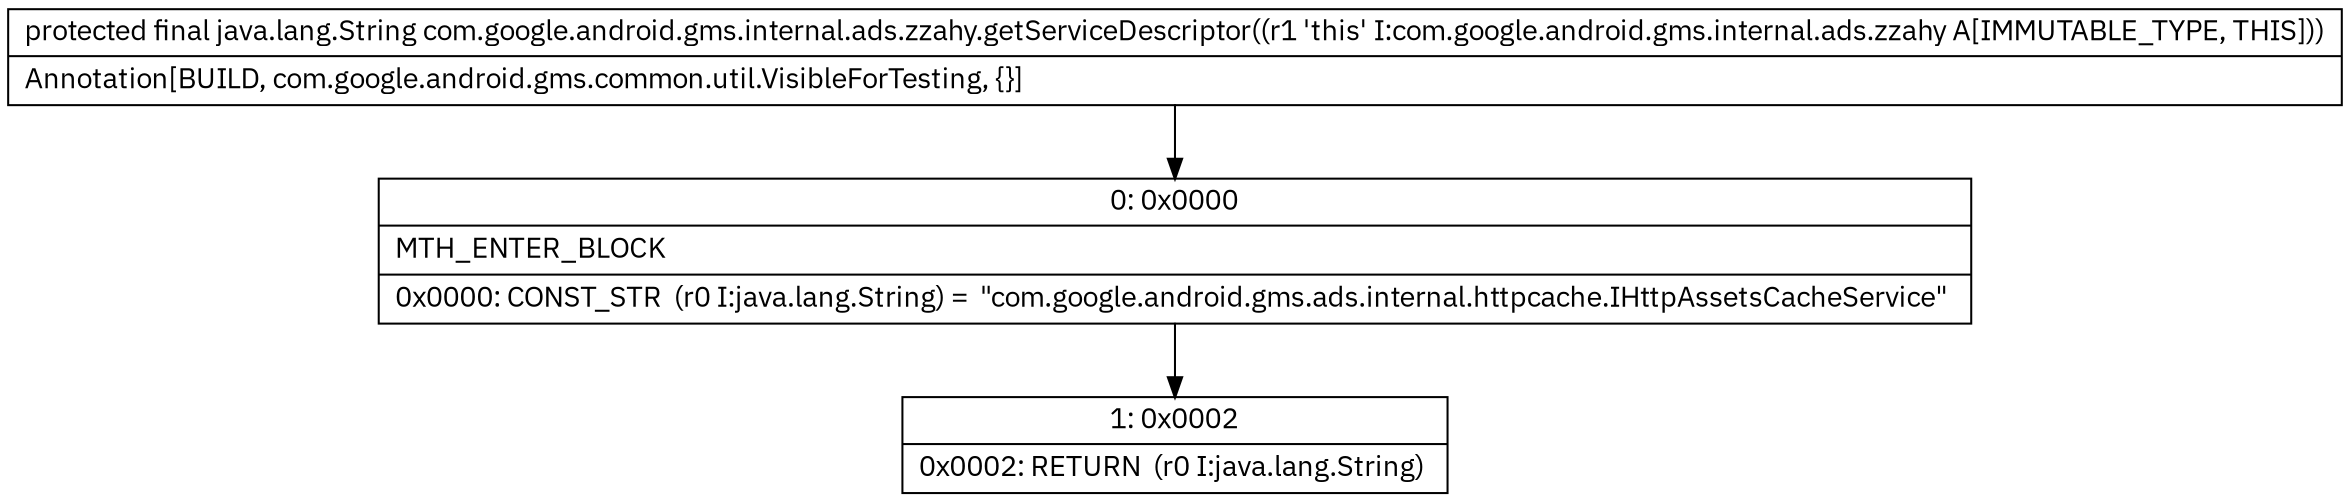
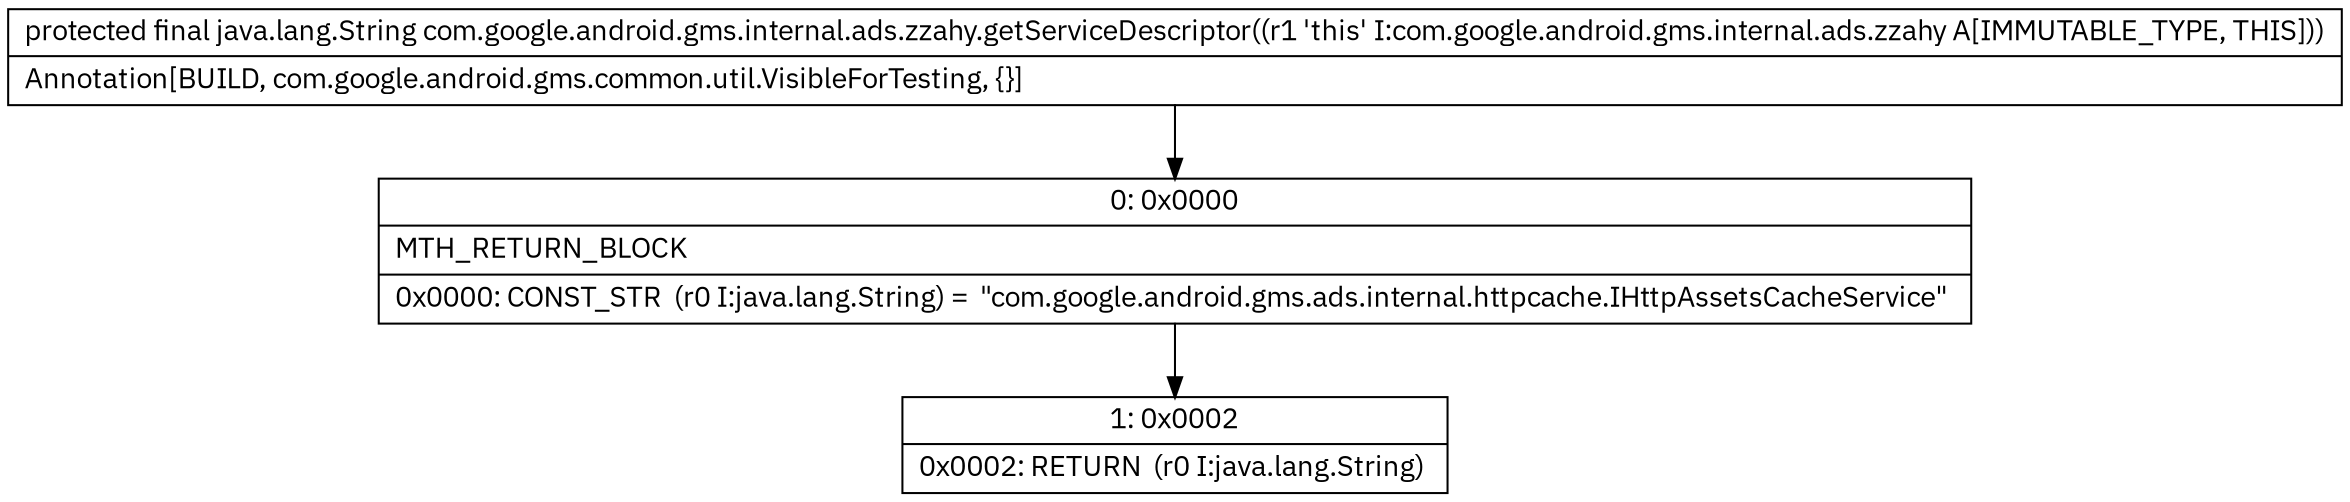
  digraph {
    fontname="IBM Plex Sans"
    node [shape=record fontname="IBM Plex Sans"]
    edge [fontname="IBM Plex Sans"]
-   n1 [label="{0\:\ 0x0000|MTH_ENTER_BLOCK\l|0x0000: CONST_STR  (r0 I:java.lang.String) =  \"com.google.android.gms.ads.internal.httpcache.IHttpAssetsCacheService\" \l}"]
+   n1 [label="{0\:\ 0x0000|MTH_RETURN_BLOCK\l|0x0000: CONST_STR  (r0 I:java.lang.String) =  \"com.google.android.gms.ads.internal.httpcache.IHttpAssetsCacheService\" \l}"]
    n2 [label="{1\:\ 0x0002|0x0002: RETURN  (r0 I:java.lang.String) \l}"]
    n3 [label="{protected final java.lang.String com.google.android.gms.internal.ads.zzahy.getServiceDescriptor((r1 'this' I:com.google.android.gms.internal.ads.zzahy A[IMMUTABLE_TYPE, THIS]))  | Annotation[BUILD, com.google.android.gms.common.util.VisibleForTesting, \{\}]\l}"]
    n1 -> n2
    n3 -> n1
  }
